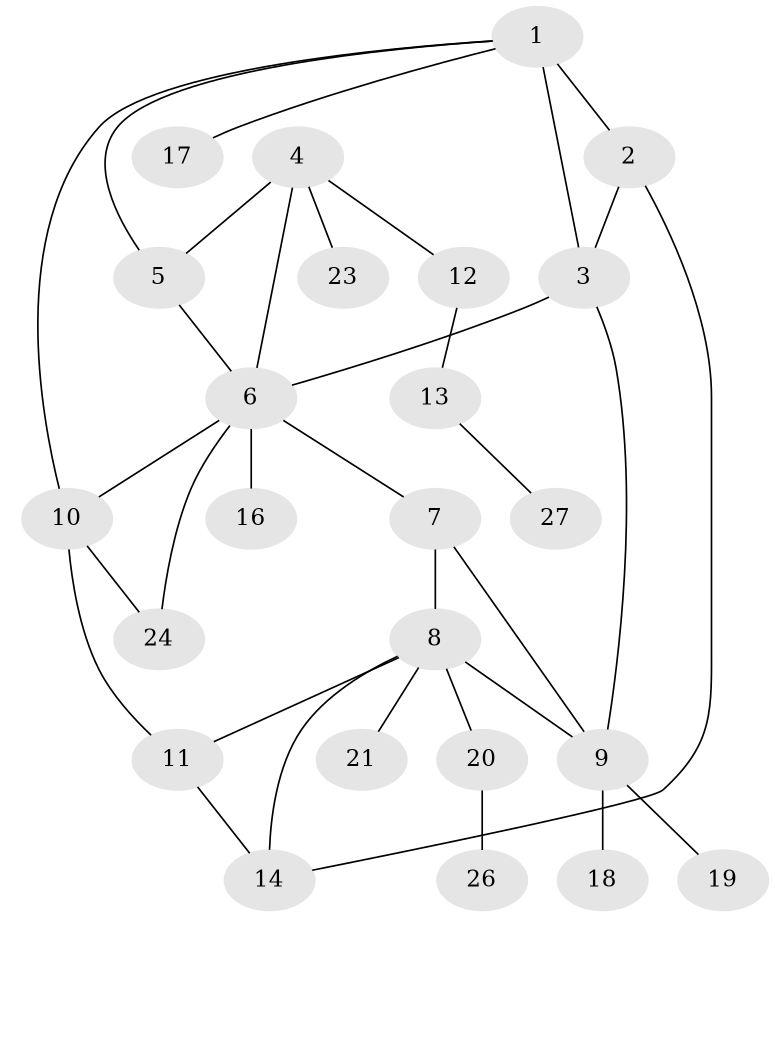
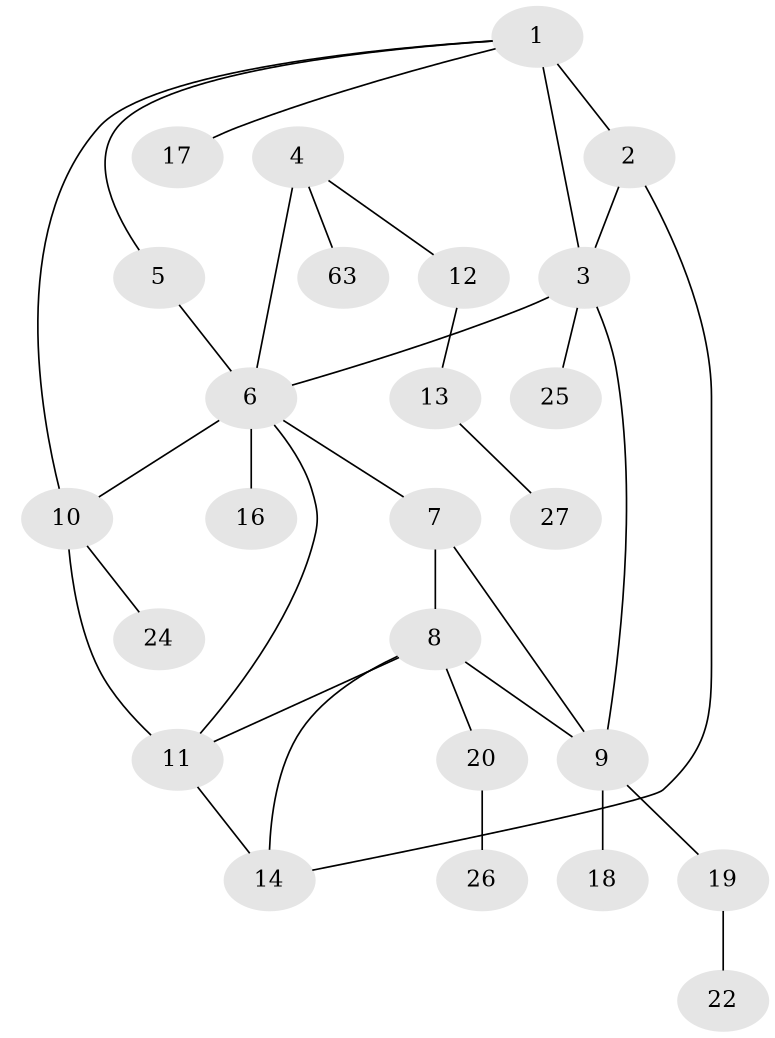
  graph {
    node [color=gray90 style=filled]
    edge [weight=1.0]
    1
    2
    3
    5
    10
    17
    14
    6
    9
+   25
    11
    24
    7
    16
    18
    19
    4
    12
-   23
+   23 [label=63]
    13
    8
    20
-   21
    26
+   22
    27
    1 -- 2
    1 -- 3 [weight=3.0]
    1 -- 5
    1 -- 10
    1 -- 17
    2 -- 3
    2 -- 14
    3 -- 6
    3 -- 9
+   3 -- 25
    5 -- 6
    10 -- 11
    10 -- 24
    6 -- 10
-   6 -- 24
+   6 -- 11
    6 -- 7
    6 -- 16
    9 -- 18
    9 -- 19
    11 -- 14
    7 -- 9 [weight=3.0]
    7 -- 8
-   4 -- 5
+   19 -- 22
    4 -- 6 [weight=6.0]
    4 -- 12
    4 -- 23
    12 -- 13
    13 -- 27
    8 -- 14
    8 -- 9
    8 -- 11
    8 -- 20
-   8 -- 21
    20 -- 26
  }
